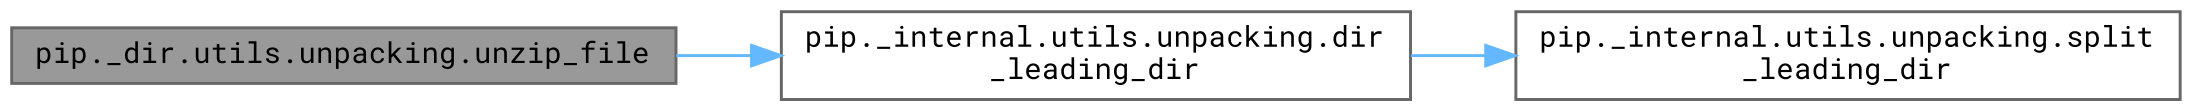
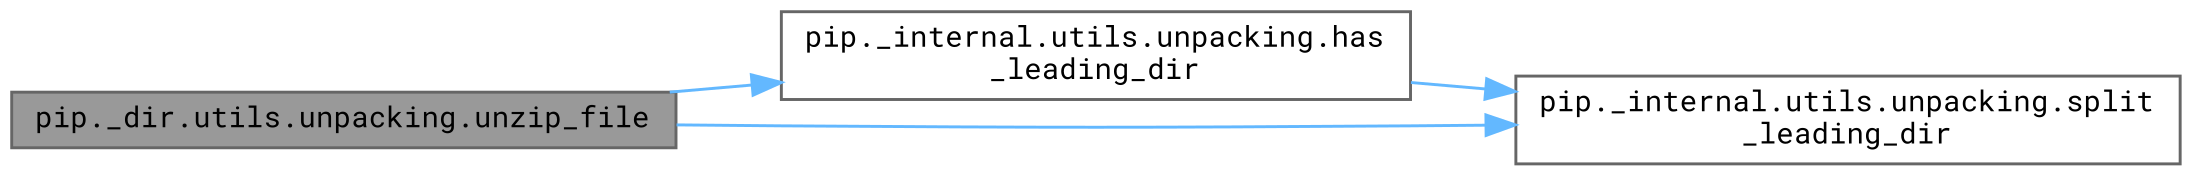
  digraph {
    fontname="Roboto Mono"
    rankdir=LR
    node [color=grey40 fillcolor=white fontname="Roboto Mono" fontsize=10 shape=box style=filled]
    edge [color=steelblue1 fontname="Roboto Mono" fontsize=10 labelfontname=Helvetica labelfontsize=10 style=solid]
    n1 [color=gray40 fillcolor=grey60 fontcolor=black height=0.2 label="pip._dir.utils.unpacking.unzip_file" width=0.4]
-   n2 [height=0.2 label="pip._internal.utils.unpacking.dir\l_leading_dir" width=0.4]
+   n2 [height=0.2 label="pip._internal.utils.unpacking.has\l_leading_dir" width=0.4]
    n3 [height=0.2 label="pip._internal.utils.unpacking.split\l_leading_dir" width=0.4]
    n1 -> n2
+   n1 -> n3
    n2 -> n3
  }
